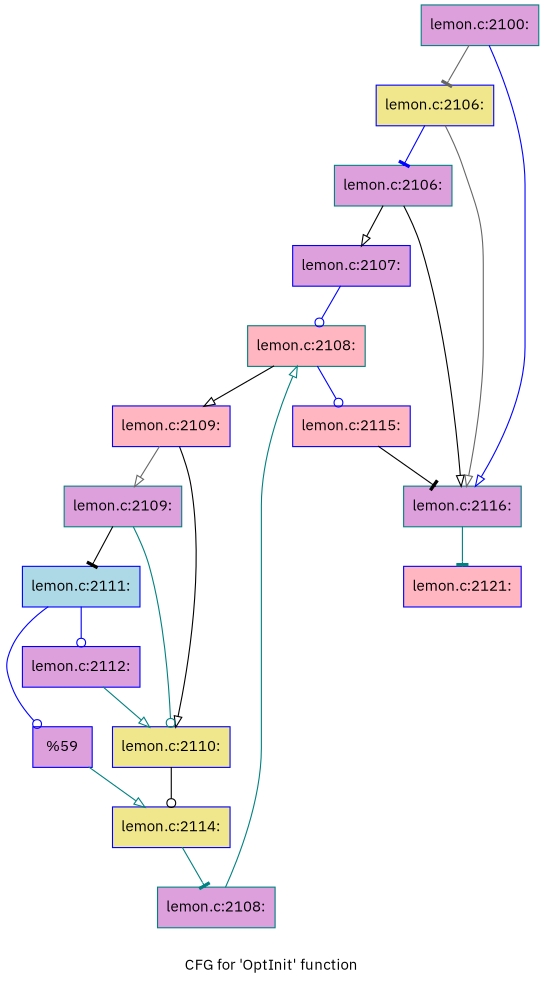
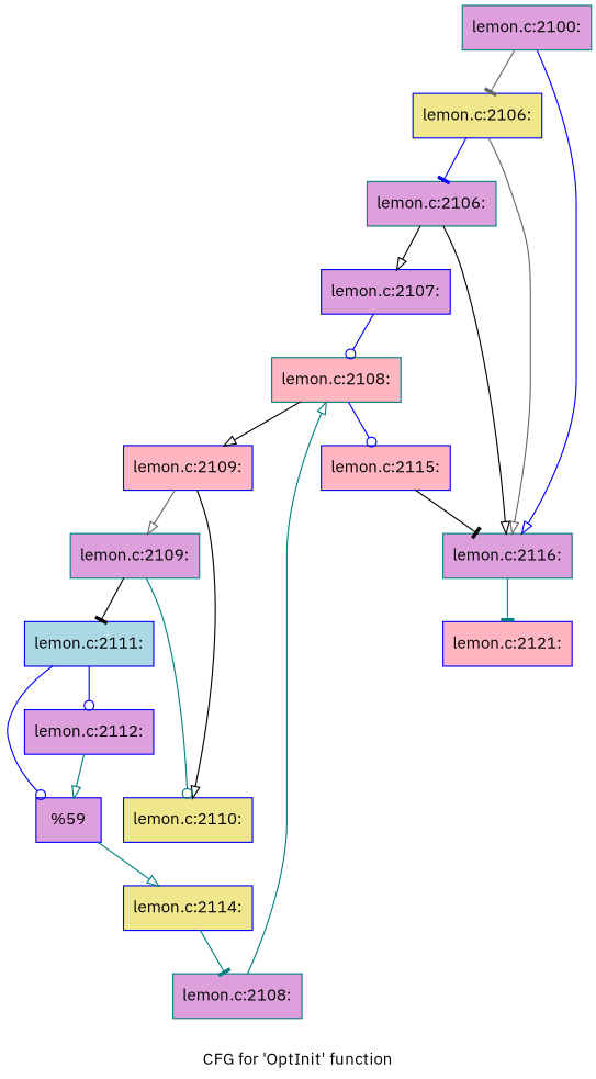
  digraph {
    fontname="IBM Plex Sans"
    label="CFG for 'OptInit' function"
    node [color=blue fillcolor=plum fontname="IBM Plex Sans" shape=record style=filled]
    edge [arrowhead=onormal color=black fontname="IBM Plex Sans"]
    n1 [color=teal label="{lemon.c:2100:}"]
    n2 [fillcolor=khaki label="{lemon.c:2106:}"]
    n3 [color=teal label="{lemon.c:2116:}"]
    n4 [color=teal label="{lemon.c:2106:}"]
    n5 [fillcolor=lightpink label="{lemon.c:2121:}"]
    n6 [label="{lemon.c:2107:}"]
    n7 [color=teal fillcolor=lightpink label="{lemon.c:2108:}"]
    n8 [fillcolor=lightpink label="{lemon.c:2109:}"]
    n9 [fillcolor=lightpink label="{lemon.c:2115:}"]
    n10 [fillcolor=khaki label="{lemon.c:2110:}"]
    n11 [color=teal label="{lemon.c:2109:}"]
    n12 [fillcolor=khaki label="{lemon.c:2114:}"]
    n13 [fillcolor=lightblue label="{lemon.c:2111:}"]
    n14 [color=teal label="{lemon.c:2108:}"]
    n15 [label="{lemon.c:2112:}"]
    n16 [label="{%59}"]
    n1 -> n2 [arrowhead=tee color=gray40]
    n1 -> n3 [color=blue]
    n2 -> n3 [color=gray40]
    n2 -> n4 [arrowhead=tee color=blue]
    n3 -> n5 [arrowhead=tee color=teal]
    n4 -> n3
    n4 -> n6
    n6 -> n7 [arrowhead=odot color=blue]
    n7 -> n8
    n7 -> n9 [arrowhead=odot color=blue]
    n8 -> n10
    n8 -> n11 [color=gray40]
    n9 -> n3 [arrowhead=tee]
-   n10 -> n12 [arrowhead=odot]
    n11 -> n10 [arrowhead=odot color=teal]
    n11 -> n13 [arrowhead=tee]
    n12 -> n14 [arrowhead=tee color=teal]
    n13 -> n15 [arrowhead=odot color=blue]
    n13 -> n16 [arrowhead=odot color=blue]
    n14 -> n7 [color=teal]
-   n15 -> n10 [color=teal]
+   n15 -> n16 [color=teal]
    n16 -> n12 [color=teal]
  }
